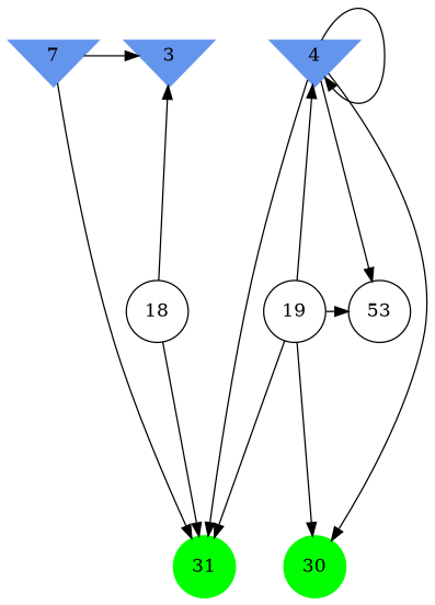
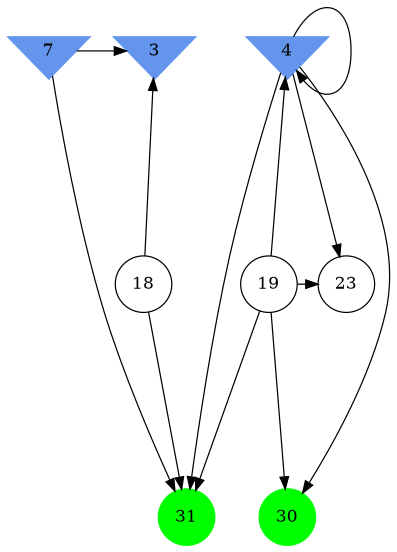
  digraph {
    ranksep=2.0
    node [color=cornflowerblue shape=circle style=filled]
    n1 [label=3 shape=invtriangle]
    n2 [label=4 shape=invtriangle]
    7 [shape=invtriangle]
    18 [color=black style=""]
    19 [color=black style=""]
-   23 [color=black label=53 style=""]
+   23 [color=black style=""]
    30 [color=green]
    31 [color=green]
    subgraph sub_1 {
      rank=same
      n1
      n2
      7
    }
    subgraph sub_2 {
      rank=same
      18
      19
      23
    }
    subgraph sub_3 {
      rank=same
      30
      31
    }
    n2 -> n2
    n2 -> 23
    n2 -> 30
    n2 -> 31
    7 -> n1
    7 -> 31
    18 -> n1
    18 -> 31
    19 -> n2
    19 -> 23
    19 -> 30
    19 -> 31
  }
